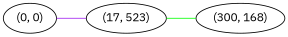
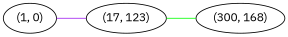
  graph {
    fontname="IBM Plex Sans"
    rankdir=LR
    node [fontname="IBM Plex Sans"]
    edge [fontname="IBM Plex Sans"]
-   "(0, 0)"
-   "(17, 123)" [label="(17, 523)"]
+   "(0, 0)" [label="(1, 0)"]
+   "(17, 123)"
    n3 [label="(300, 168)"]
    "(0, 0)" -- "(17, 123)" [color=purple weight=4]
    "(17, 123)" -- n3 [color=green weight=2]
  }
